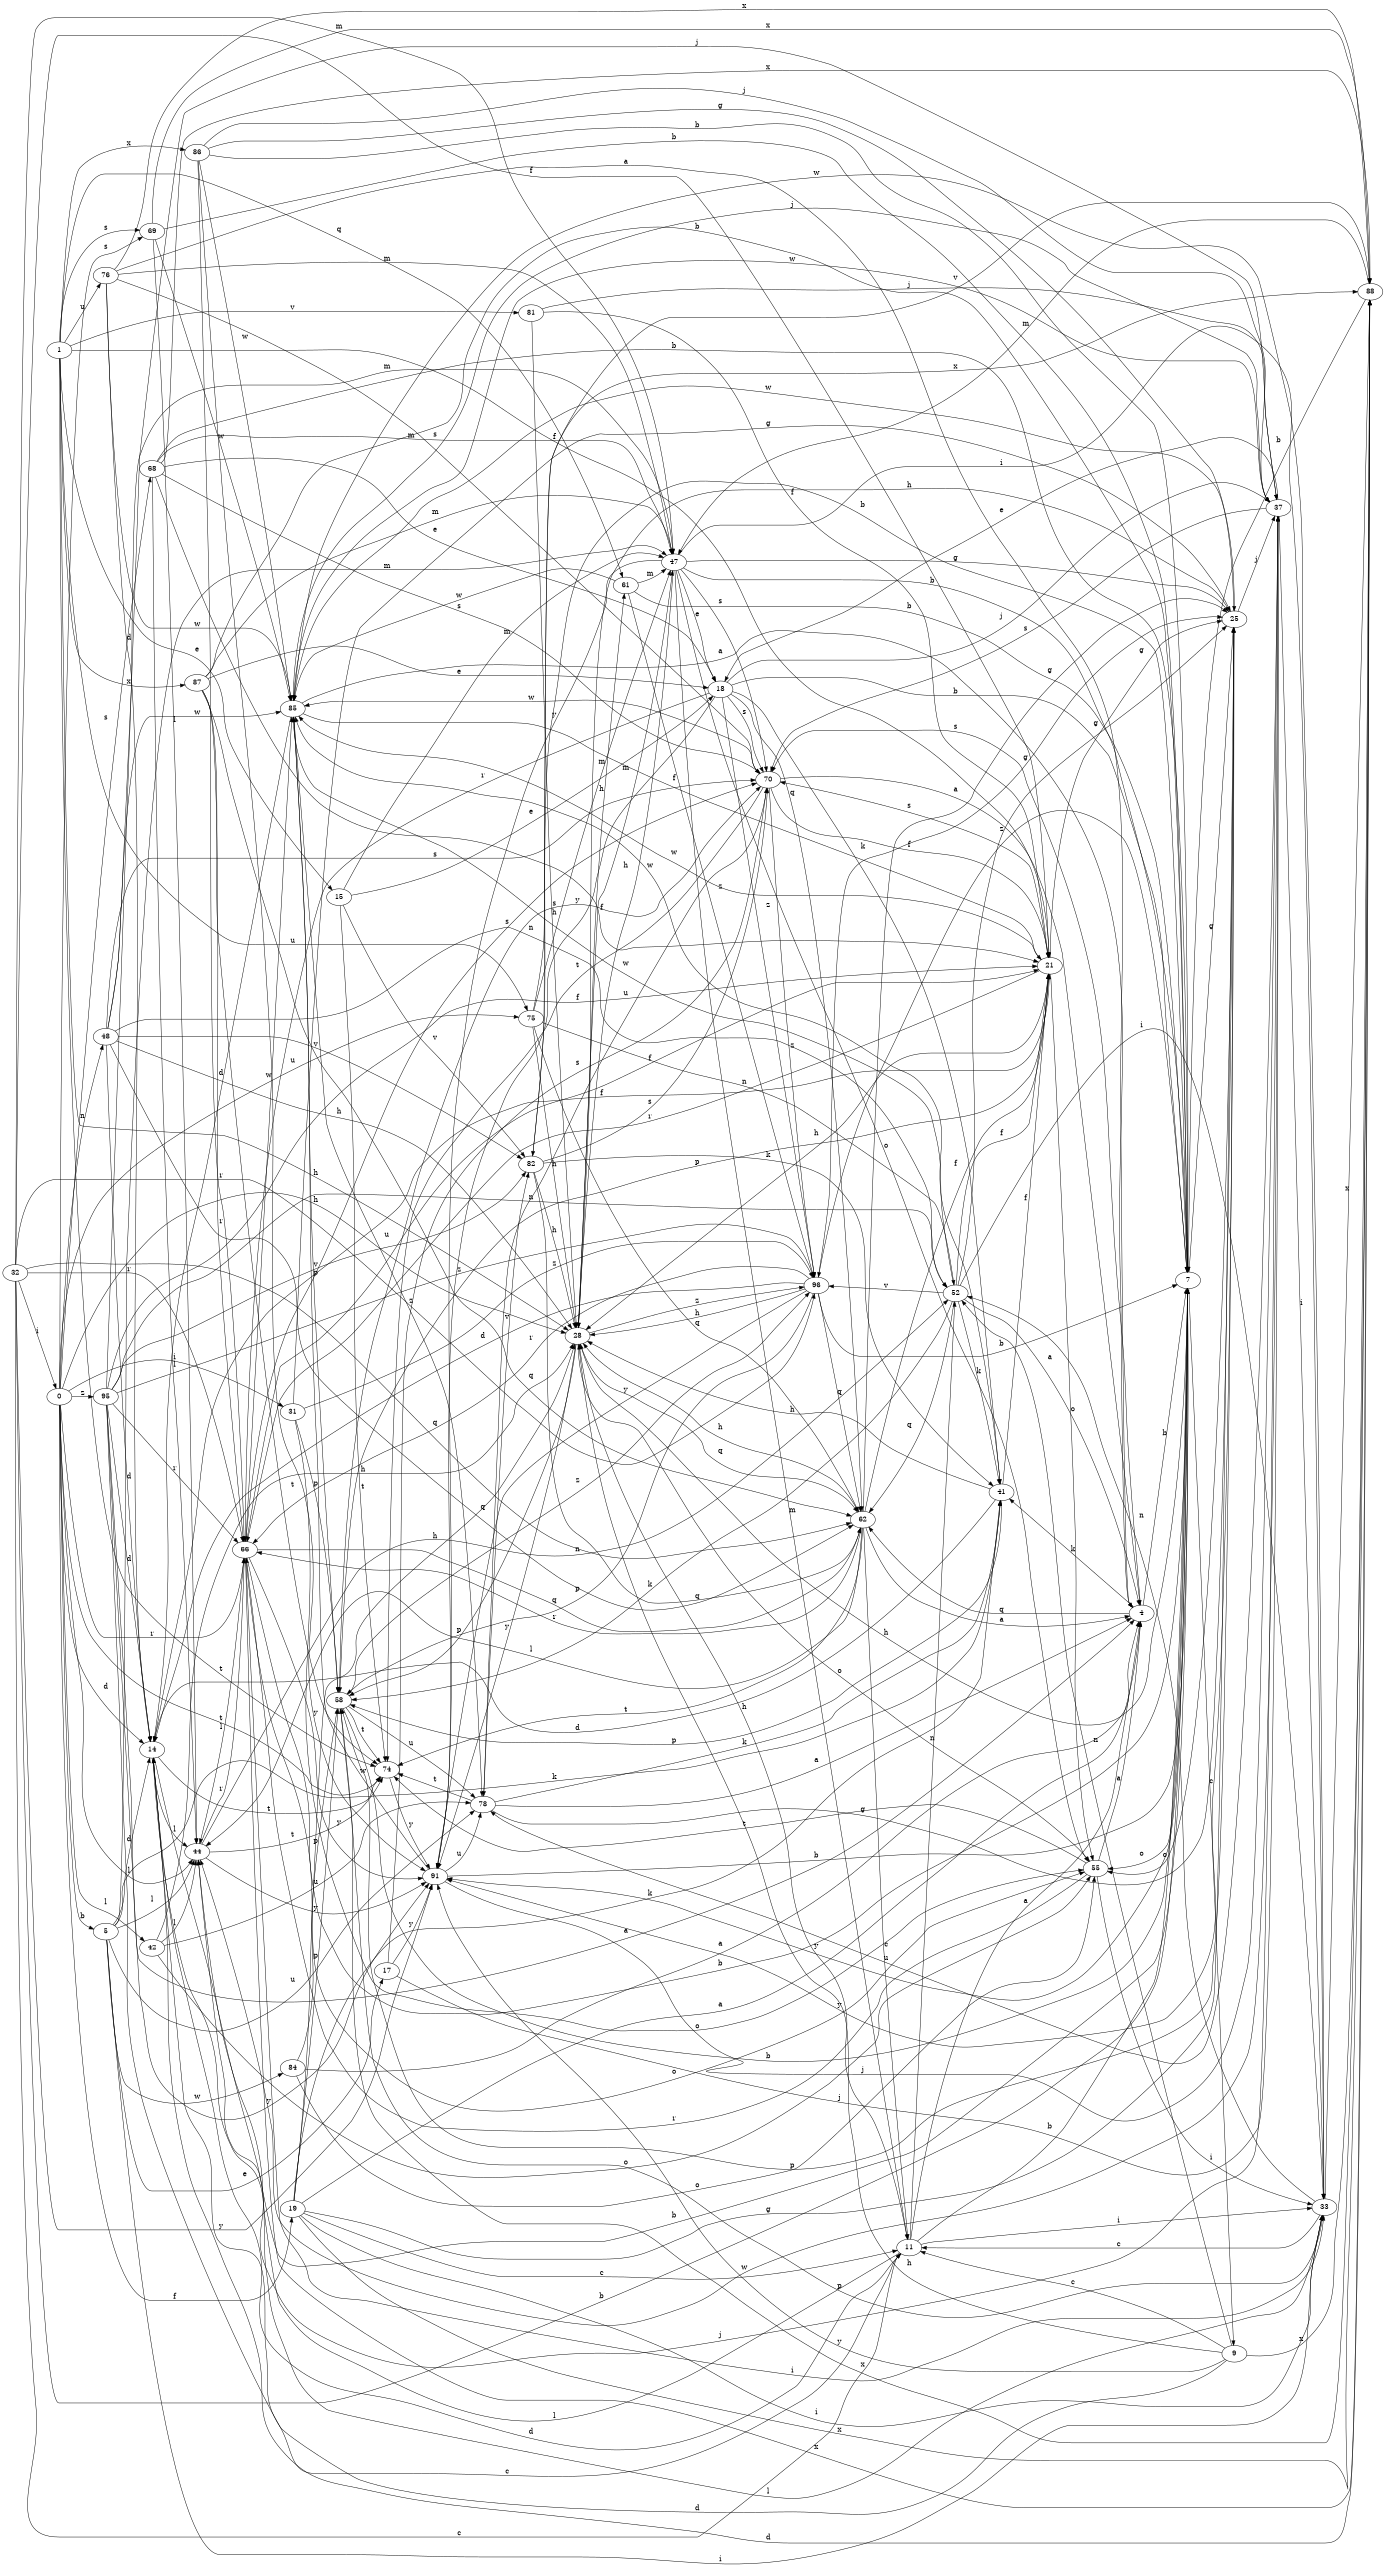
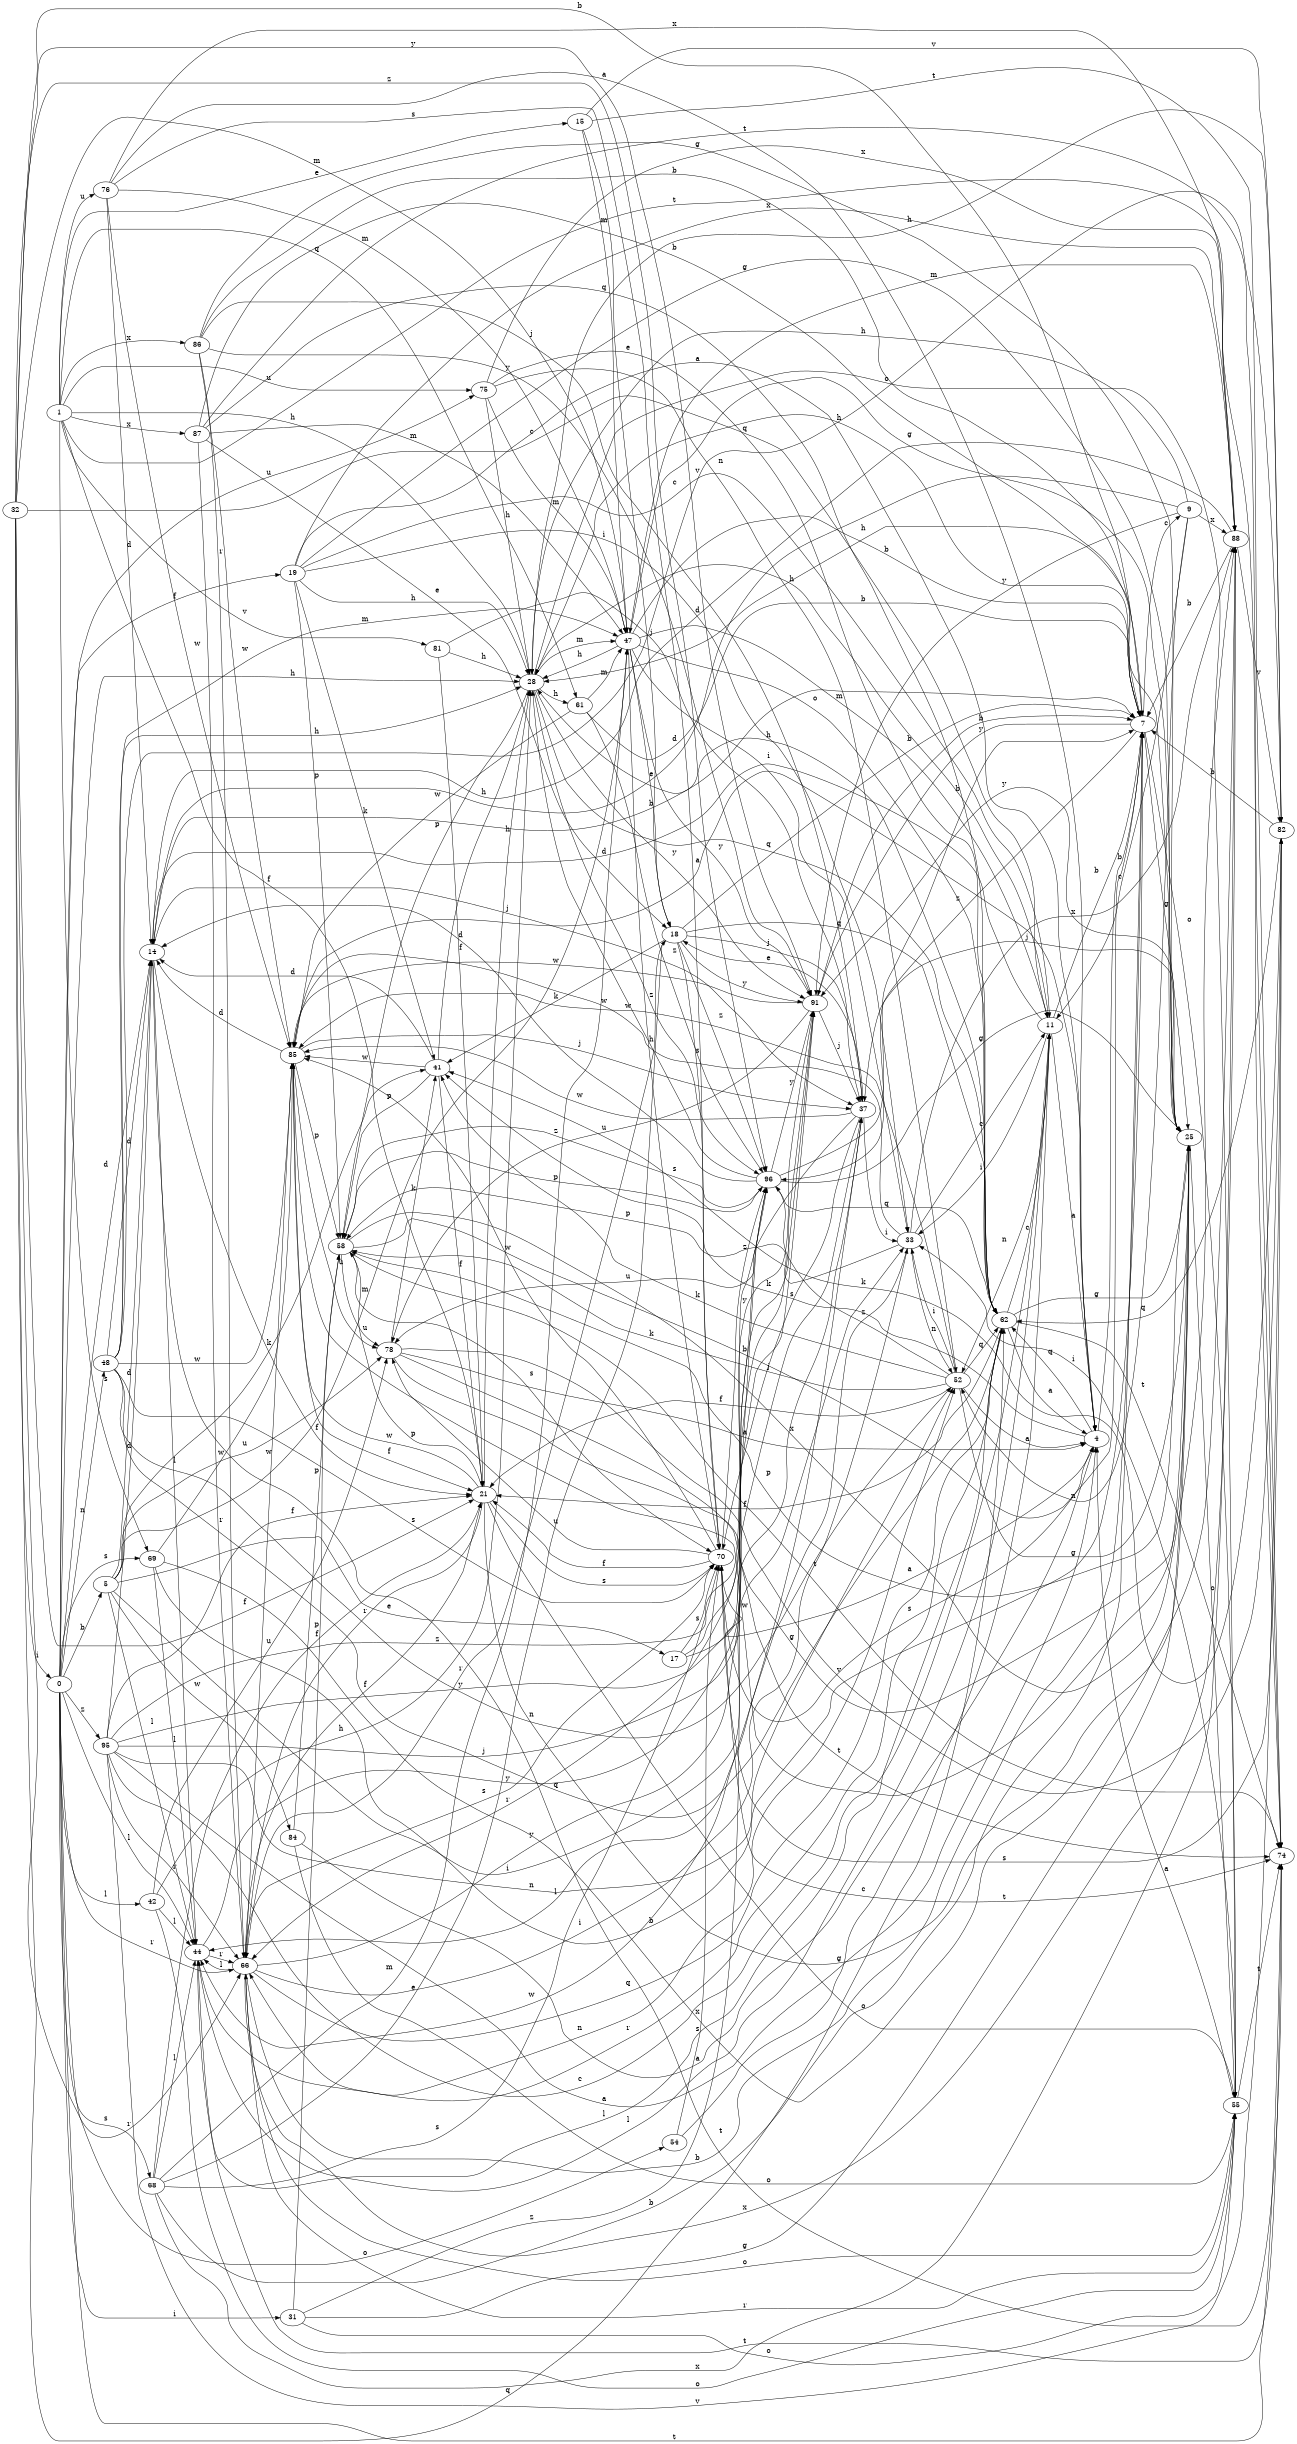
  strict digraph {
    rankdir=LR
    0
    5
    14
    19
    28
    31
    42
    44
    48
+   54
    66
    68
    69
    74
    75
    95
    41
    17
    33
    47
    78
    84
    21
    7
    37
    4
    25
    11
    88
    58
    61
    62
    55
    91
    96
    32
    52
    70
    82
    85
    18
    1
    15
    n44 [label=76]
    81
    86
    87
    9
    0 -> 5 [label=b]
    0 -> 14 [label=d]
    0 -> 19 [label=f]
    0 -> 28 [label=h]
    0 -> 31 [label=i]
    0 -> 42 [label=l]
    0 -> 44 [label=l]
    0 -> 48 [label=n]
+   0 -> 54 [label=o]
    0 -> 66 [label=r]
    0 -> 68 [label=s]
    0 -> 69 [label=s]
    0 -> 74 [label=t]
    0 -> 75 [label=u]
    0 -> 95 [label=z]
    5 -> 14 [label=d]
    5 -> 44 [label=l]
    5 -> 41 [label=k]
    5 -> 17 [label=e]
    5 -> 33 [label=i]
    5 -> 47 [label=m]
    5 -> 78 [label=u]
    5 -> 84 [label=w]
    14 -> 44 [label=l]
    14 -> 74 [label=t]
    14 -> 21 [label=f]
    14 -> 7 [label=b]
    14 -> 37 [label=j]
    19 -> 28 [label=h]
    19 -> 41 [label=k]
    19 -> 33 [label=i]
    19 -> 4 [label=a]
    19 -> 25 [label=g]
    19 -> 11 [label=c]
    19 -> 88 [label=x]
    19 -> 58 [label=p]
    28 -> 47 [label=m]
    28 -> 58 [label=p]
    28 -> 61 [label=h]
    28 -> 62 [label=q]
    28 -> 55 [label=o]
    28 -> 91 [label=y]
    28 -> 96 [label=z]
    31 -> 25 [label=g]
    31 -> 58 [label=p]
    31 -> 55 [label=o]
    31 -> 96 [label=z]
    42 -> 28 [label=h]
    42 -> 44 [label=l]
    42 -> 78 [label=u]
    42 -> 55 [label=o]
    44 -> 66 [label=r]
    44 -> 74 [label=t]
    44 -> 91 [label=y]
    44 -> 52 [label=n]
    48 -> 14 [label=d]
    48 -> 28 [label=h]
    48 -> 47 [label=m]
    48 -> 62 [label=q]
    48 -> 52 [label=n]
    48 -> 70 [label=s]
    48 -> 82 [label=v]
    48 -> 85 [label=w]
+   54 -> 11 [label=c]
+   54 -> 70 [label=s]
    66 -> 44 [label=l]
    66 -> 33 [label=i]
    66 -> 21 [label=f]
    66 -> 7 [label=b]
    66 -> 88 [label=x]
    66 -> 62 [label=q]
    66 -> 55 [label=o]
    66 -> 91 [label=y]
    66 -> 70 [label=s]
    66 -> 85 [label=w]
    68 -> 44 [label=l]
    68 -> 47 [label=m]
    68 -> 21 [label=f]
    68 -> 7 [label=b]
    68 -> 88 [label=x]
    68 -> 70 [label=s]
    68 -> 18 [label=e]
    69 -> 44 [label=l]
    69 -> 7 [label=b]
    69 -> 88 [label=x]
    69 -> 85 [label=w]
-   74 -> 91 [label=y]
    75 -> 28 [label=h]
    75 -> 47 [label=m]
    75 -> 88 [label=x]
    75 -> 62 [label=q]
    75 -> 52 [label=n]
    95 -> 14 [label=d]
    95 -> 66 [label=r]
    95 -> 21 [label=f]
    95 -> 37 [label=j]
    95 -> 4 [label=a]
    95 -> 11 [label=c]
    95 -> 91 [label=y]
    95 -> 96 [label=z]
    95 -> 52 [label=n]
    95 -> 82 [label=v]
    41 -> 14 [label=d]
    41 -> 28 [label=h]
    41 -> 21 [label=f]
    41 -> 58 [label=p]
    41 -> 85 [label=w]
    17 -> 37 [label=j]
    17 -> 91 [label=y]
    17 -> 70 [label=s]
    33 -> 44 [label=l]
    33 -> 11 [label=c]
    33 -> 88 [label=x]
    33 -> 58 [label=p]
    33 -> 52 [label=n]
    33 -> 85 [label=w]
    47 -> 28 [label=h]
    47 -> 33 [label=i]
    47 -> 7 [label=b]
    47 -> 25 [label=g]
    47 -> 11 [label=m]
-   47 -> 55 [label=o]
+   47 -> 62 [label=o]
    47 -> 91 [label=y]
    47 -> 70 [label=s]
    47 -> 18 [label=e]
    78 -> 74 [label=t]
    78 -> 41 [label=k]
    78 -> 4 [label=a]
    78 -> 25 [label=g]
    78 -> 82 [label=v]
    84 -> 4 [label=a]
    84 -> 58 [label=p]
    84 -> 55 [label=o]
    21 -> 28 [label=h]
    21 -> 66 [label=r]
    21 -> 25 [label=g]
    21 -> 58 [label=p]
    21 -> 55 [label=o]
    21 -> 70 [label=s]
    21 -> 85 [label=w]
    7 -> 28 [label=h]
    7 -> 25 [label=g]
    7 -> 55 [label=o]
    7 -> 91 [label=y]
    7 -> 96 [label=z]
    7 -> 9 [label=c]
    37 -> 44 [label=w]
    37 -> 33 [label=i]
    37 -> 78 [label=u]
    37 -> 70 [label=s]
    37 -> 85 [label=w]
    37 -> 18 [label=e]
    4 -> 41 [label=k]
    4 -> 7 [label=b]
    4 -> 62 [label=q]
    4 -> 70 [label=s]
    25 -> 28 [label=h]
    25 -> 37 [label=j]
    25 -> 58 [label=p]
    25 -> 55 [label=o]
    25 -> 91 [label=y]
    25 -> 85 [label=w]
    11 -> 14 [label=d]
    11 -> 28 [label=h]
    11 -> 44 [label=l]
    11 -> 33 [label=i]
    11 -> 7 [label=b]
    11 -> 4 [label=a]
    11 -> 52 [label=n]
    88 -> 14 [label=d]
    88 -> 47 [label=m]
    88 -> 7 [label=b]
    88 -> 82 [label=v]
    58 -> 74 [label=t]
    58 -> 78 [label=u]
    58 -> 7 [label=b]
    58 -> 88 [label=x]
    58 -> 96 [label=z]
    58 -> 70 [label=s]
    61 -> 47 [label=m]
    61 -> 7 [label=b]
    61 -> 96 [label=z]
    61 -> 85 [label=w]
    62 -> 28 [label=h]
    62 -> 44 [label=l]
    62 -> 66 [label=r]
    62 -> 74 [label=t]
    62 -> 21 [label=f]
    62 -> 4 [label=a]
    62 -> 25 [label=g]
    62 -> 11 [label=c]
    55 -> 66 [label=r]
    55 -> 74 [label=t]
    55 -> 33 [label=i]
    55 -> 4 [label=a]
    91 -> 78 [label=u]
    91 -> 7 [label=b]
    91 -> 37 [label=j]
    91 -> 85 [label=w]
    96 -> 14 [label=d]
    96 -> 28 [label=h]
    96 -> 66 [label=r]
    96 -> 7 [label=b]
    96 -> 25 [label=g]
    96 -> 58 [label=p]
    96 -> 62 [label=q]
    96 -> 91 [label=y]
    32 -> 0 [label=i]
    32 -> 66 [label=r]
    32 -> 47 [label=m]
    32 -> 21 [label=f]
    32 -> 7 [label=b]
    32 -> 11 [label=c]
    32 -> 62 [label=q]
    32 -> 91 [label=y]
    32 -> 96 [label=z]
    52 -> 41 [label=k]
    52 -> 33 [label=i]
    52 -> 21 [label=f]
    52 -> 4 [label=a]
    52 -> 25 [label=g]
    52 -> 58 [label=k]
    52 -> 62 [label=q]
-   52 -> 96 [label=v]
+   52 -> 96 [label=z]
    52 -> 85 [label=w]
    70 -> 74 [label=t]
    70 -> 78 [label=u]
    70 -> 21 [label=f]
    70 -> 4 [label=a]
    70 -> 96 [label=z]
    70 -> 85 [label=w]
    82 -> 28 [label=h]
    82 -> 41 [label=k]
    82 -> 7 [label=b]
    82 -> 62 [label=q]
    82 -> 70 [label=s]
    85 -> 14 [label=d]
    85 -> 78 [label=u]
    85 -> 21 [label=f]
    85 -> 37 [label=j]
    85 -> 4 [label=a]
    85 -> 58 [label=p]
    18 -> 66 [label=r]
    18 -> 41 [label=k]
    18 -> 7 [label=b]
    18 -> 37 [label=j]
    18 -> 62 [label=q]
    18 -> 91 [label=y]
    18 -> 96 [label=z]
    18 -> 70 [label=s]
    1 -> 28 [label=h]
    1 -> 69 [label=s]
    1 -> 74 [label=t]
    1 -> 75 [label=u]
    1 -> 21 [label=f]
    1 -> 61 [label=q]
    1 -> 15 [label=e]
    1 -> n44 [label=u]
    1 -> 81 [label=v]
    1 -> 86 [label=x]
    1 -> 87 [label=x]
    15 -> 74 [label=t]
    15 -> 47 [label=m]
    15 -> 82 [label=v]
    15 -> 18 [label=e]
    n44 -> 14 [label=d]
    n44 -> 47 [label=m]
    n44 -> 4 [label=a]
    n44 -> 88 [label=x]
    n44 -> 70 [label=s]
    n44 -> 85 [label=w]
    81 -> 28 [label=h]
    81 -> 21 [label=f]
    81 -> 37 [label=j]
    86 -> 66 [label=r]
    86 -> 7 [label=b]
    86 -> 37 [label=j]
    86 -> 25 [label=g]
    86 -> 91 [label=y]
    86 -> 85 [label=w]
    87 -> 66 [label=r]
    87 -> 74 [label=t]
    87 -> 47 [label=m]
    87 -> 7 [label=b]
    87 -> 62 [label=q]
    87 -> 18 [label=e]
    9 -> 14 [label=d]
    9 -> 28 [label=h]
    9 -> 11 [label=c]
    9 -> 88 [label=x]
    9 -> 91 [label=y]
    9 -> 52 [label=n]
  }
